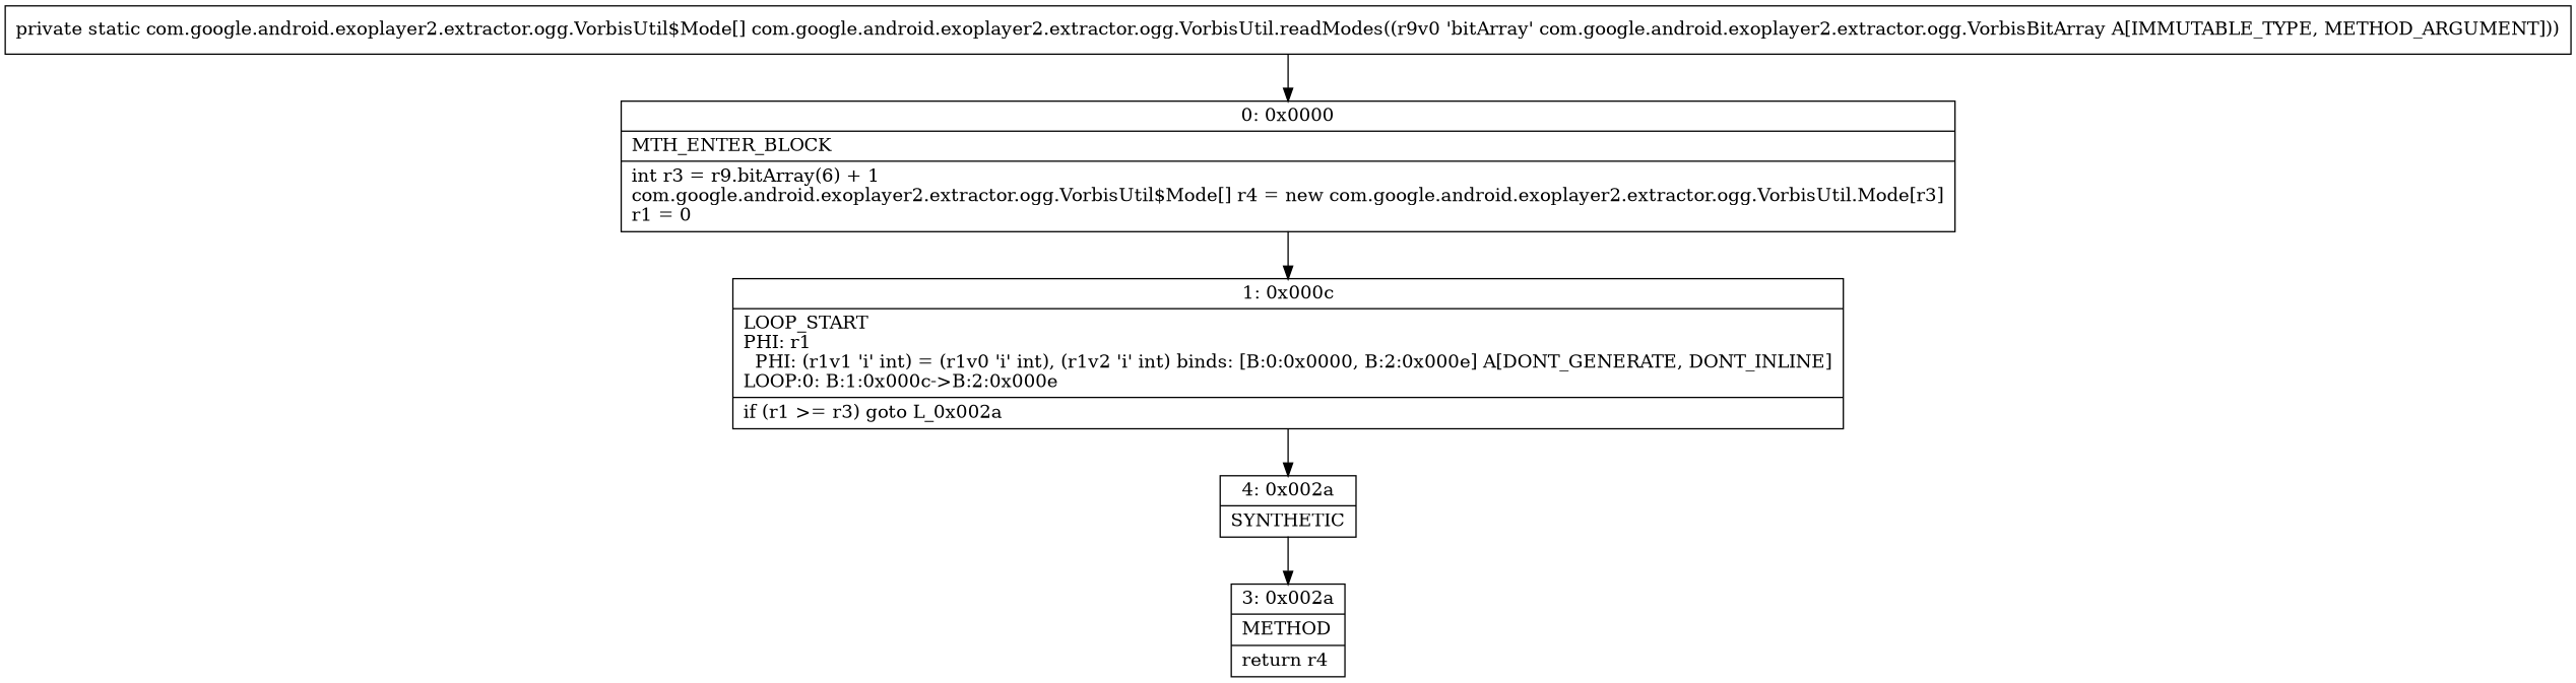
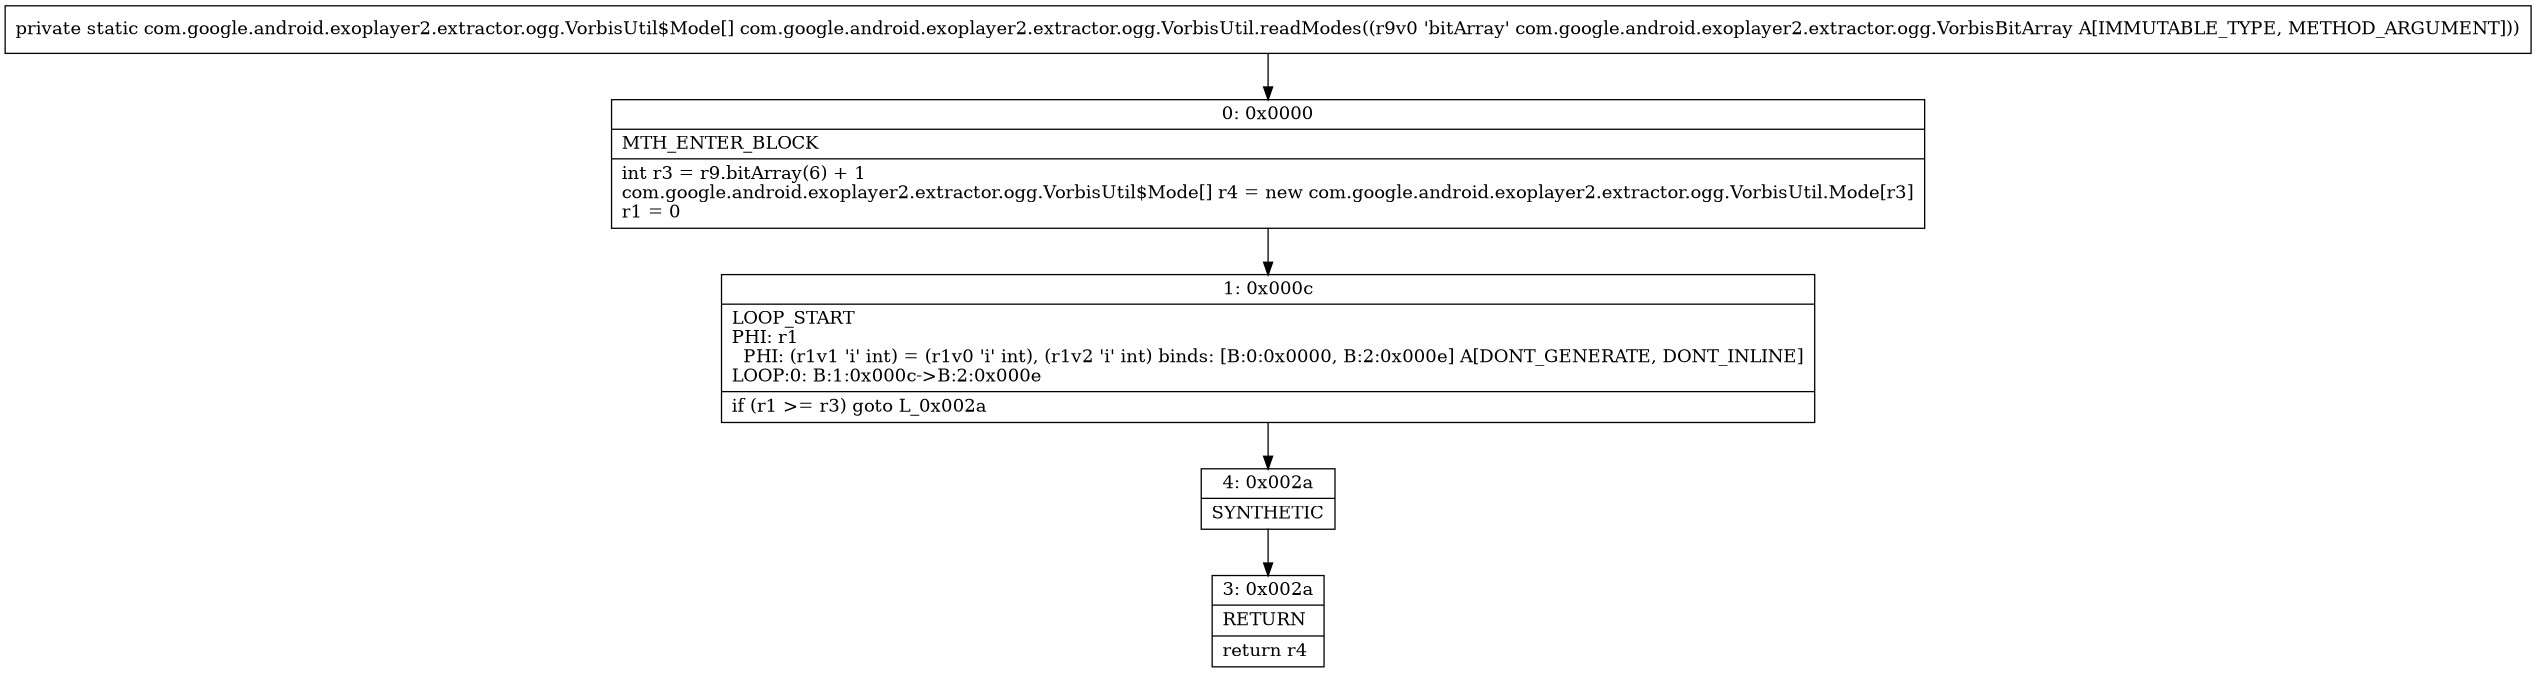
  digraph {
    node [shape=record]
    n1 [label="{0\:\ 0x0000|MTH_ENTER_BLOCK\l|int r3 = r9.bitArray(6) + 1\lcom.google.android.exoplayer2.extractor.ogg.VorbisUtil$Mode[] r4 = new com.google.android.exoplayer2.extractor.ogg.VorbisUtil.Mode[r3]\lr1 = 0\l}"]
    n2 [label="{1\:\ 0x000c|LOOP_START\lPHI: r1 \l  PHI: (r1v1 'i' int) = (r1v0 'i' int), (r1v2 'i' int) binds: [B:0:0x0000, B:2:0x000e] A[DONT_GENERATE, DONT_INLINE]\lLOOP:0: B:1:0x000c\-\>B:2:0x000e\l|if (r1 \>= r3) goto L_0x002a\l}"]
    n3 [label="{4\:\ 0x002a|SYNTHETIC\l}"]
-   n4 [label="{3\:\ 0x002a|METHOD\l|return r4\l}"]
+   n4 [label="{3\:\ 0x002a|RETURN\l|return r4\l}"]
    n5 [label="{private static com.google.android.exoplayer2.extractor.ogg.VorbisUtil$Mode[] com.google.android.exoplayer2.extractor.ogg.VorbisUtil.readModes((r9v0 'bitArray' com.google.android.exoplayer2.extractor.ogg.VorbisBitArray A[IMMUTABLE_TYPE, METHOD_ARGUMENT])) }"]
    n1 -> n2
    n2 -> n3
    n3 -> n4
    n5 -> n1
  }
